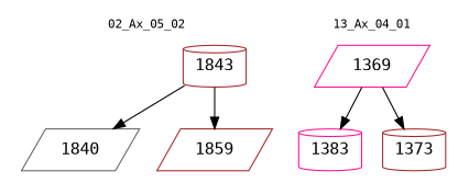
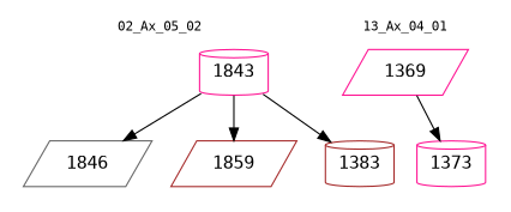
  digraph {
    fontname="DejaVu Sans Mono"
    node [color=brown fontname="DejaVu Sans Mono" shape=cylinder]
    edge [color=black fontname="DejaVu Sans Mono"]
-   n1 [label=1843]
-   n2 [color=gray40 label=1840 shape=parallelogram]
+   n1 [color=deeppink label=1843]
+   n2 [color=gray40 label=1846 shape=parallelogram]
    n3 [label=1859 shape=parallelogram]
    n4 [color=deeppink label=1369 shape=parallelogram]
-   n5 [color=deeppink label=1383]
-   n6 [label=1373]
+   n5 [label=1383]
+   n6 [color=deeppink label=1373]
    subgraph cluster_1 {
      color=white
      fontsize=10
      label="02_Ax_05_02"
      n1
      n2
      n3
    }
    subgraph cluster_2 {
      color=white
      fontsize=10
      label="13_Ax_04_01"
      n4
      n5
      n6
    }
    n1 -> n2
    n1 -> n3
-   n4 -> n5
+   n1 -> n5
    n4 -> n6
  }
